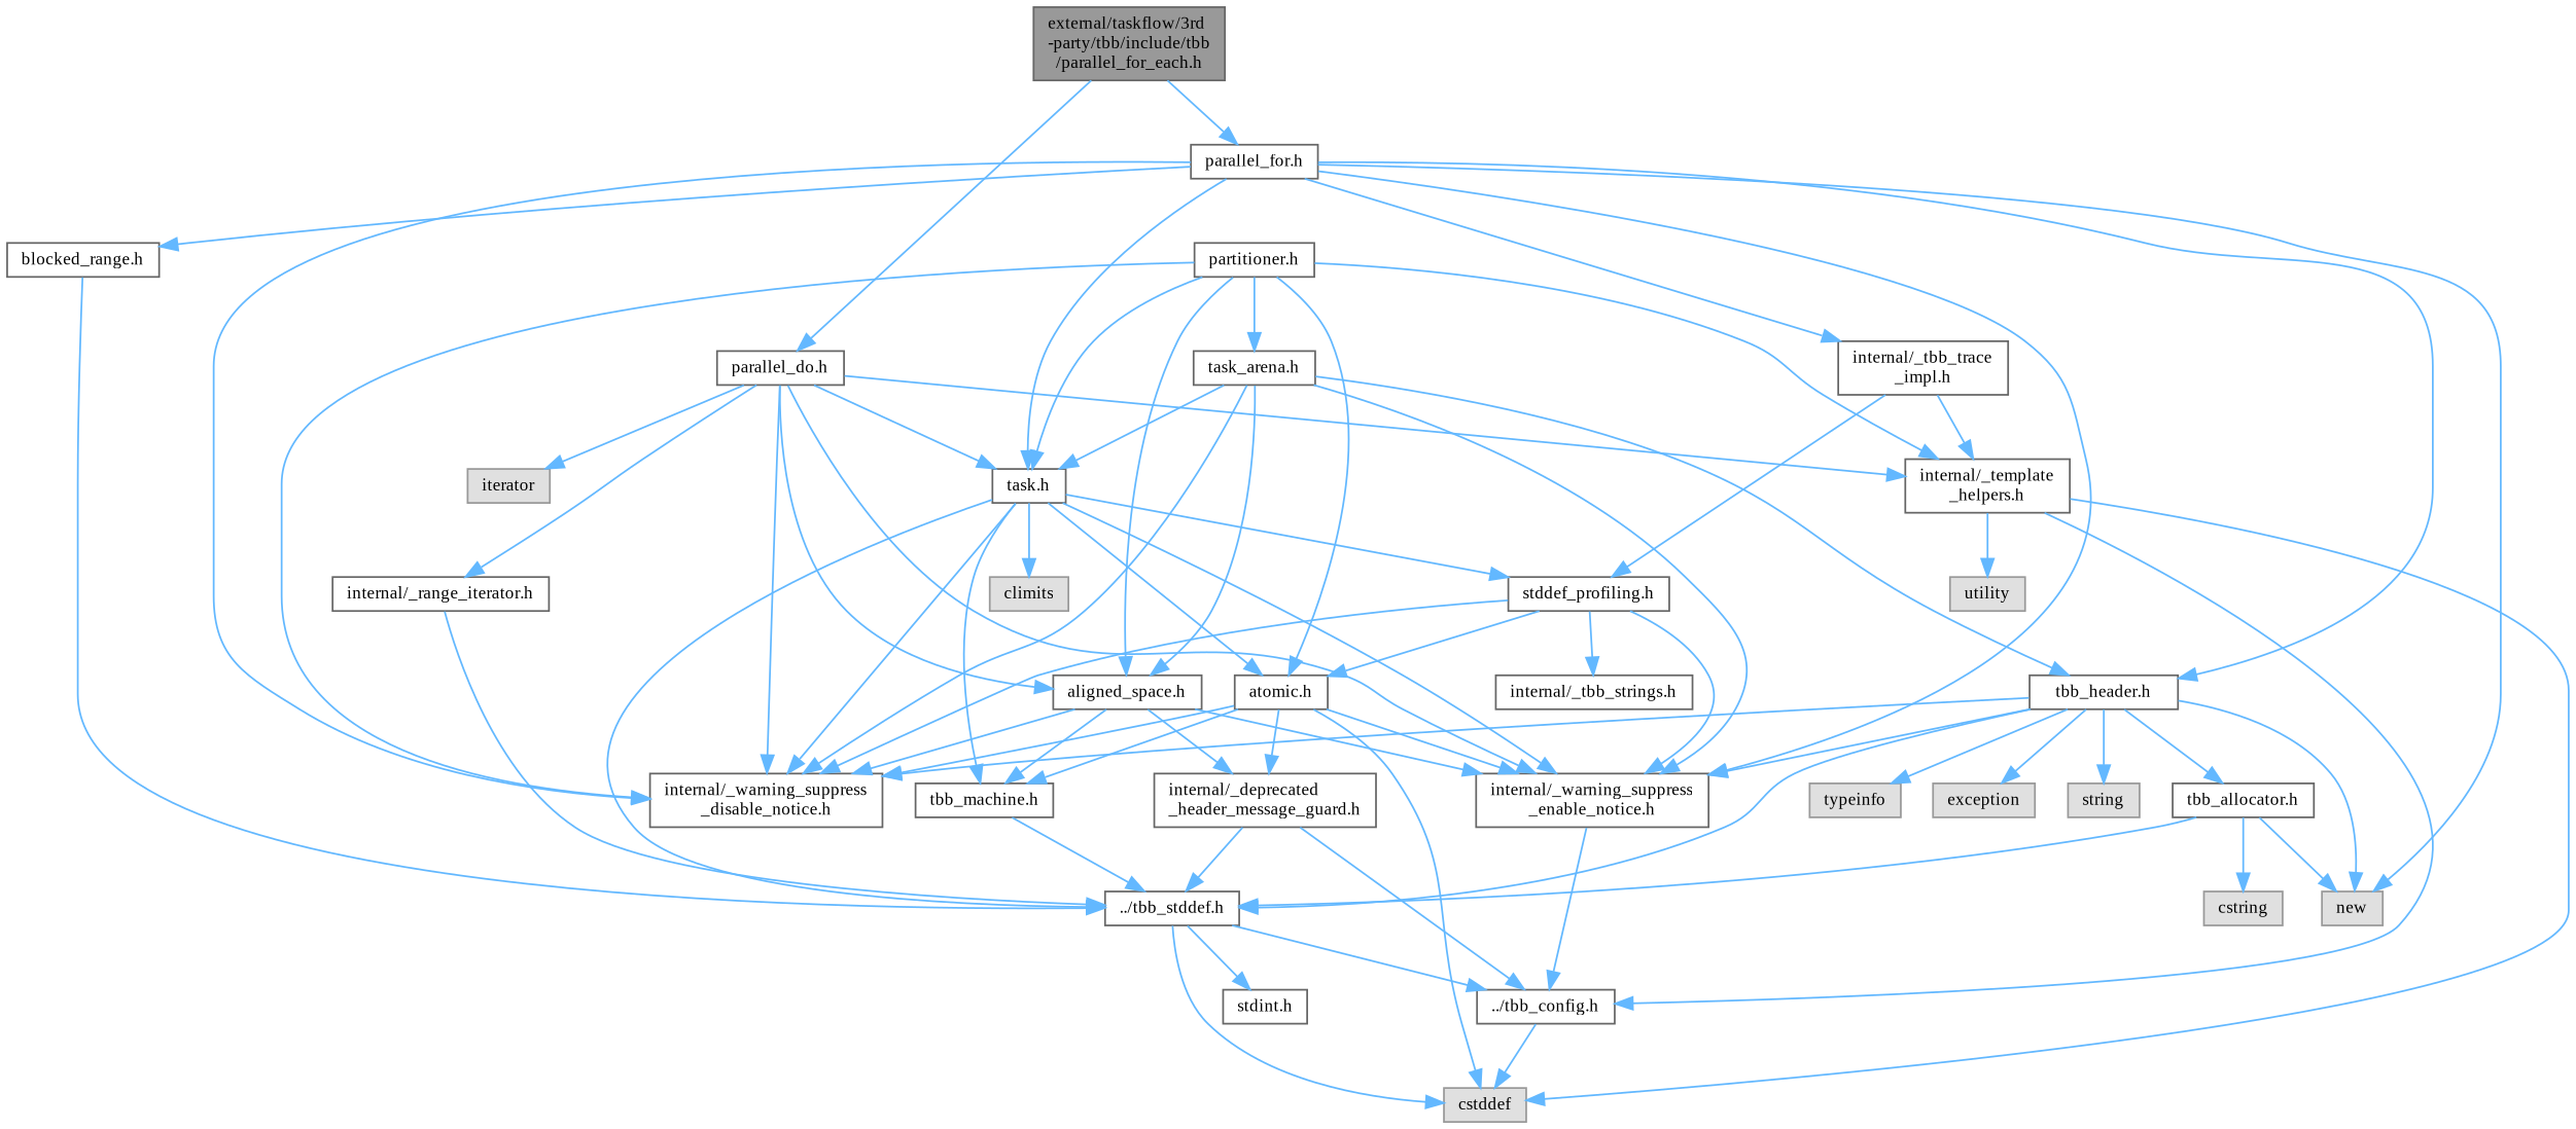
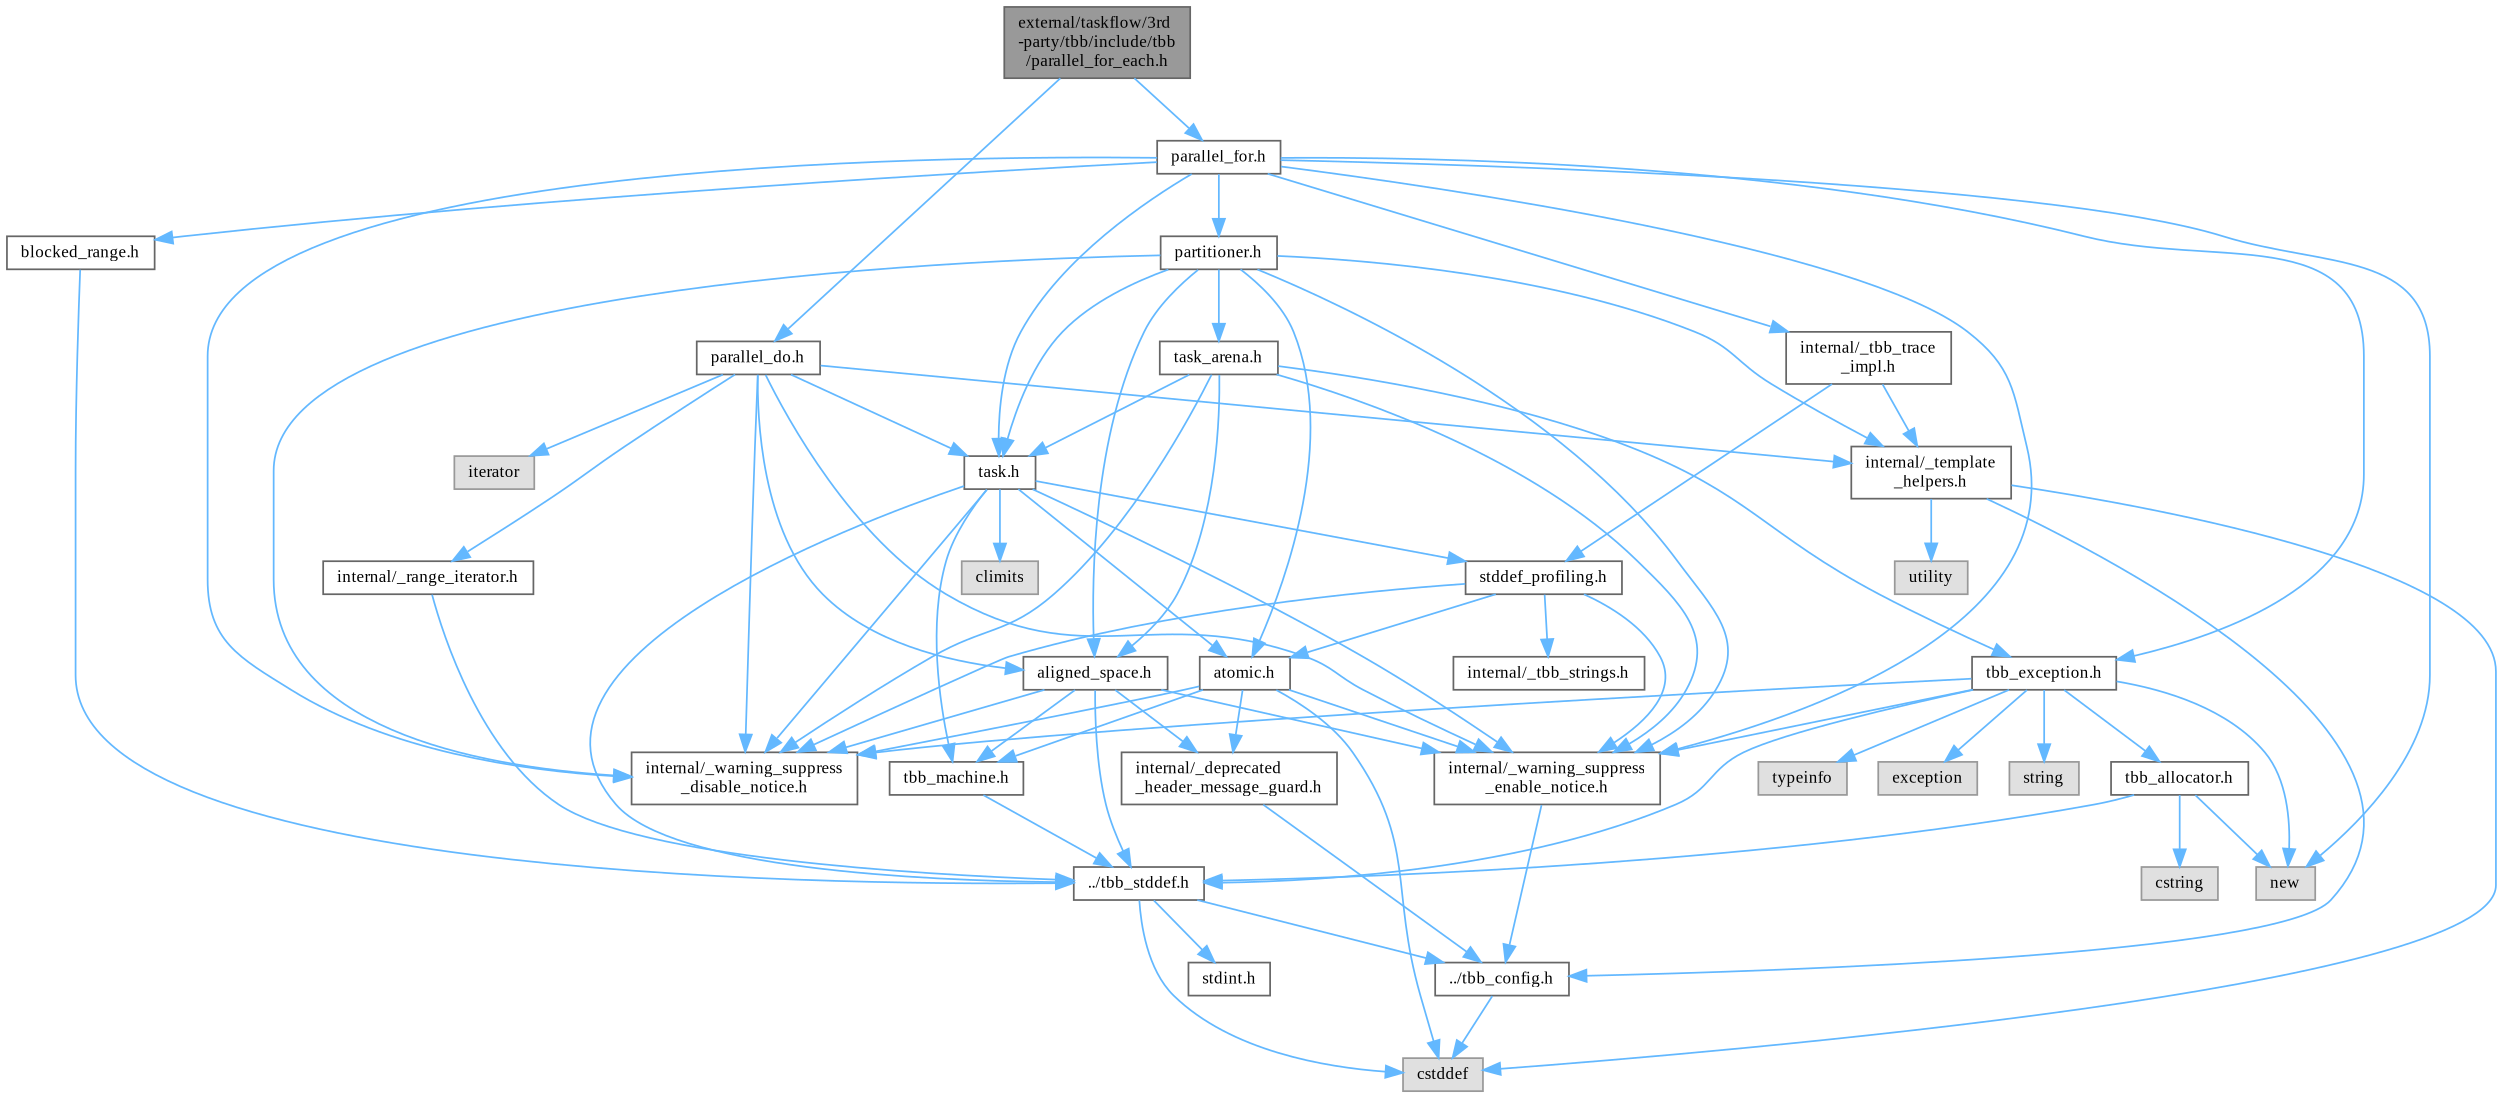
  digraph {
    fontname="Liberation Serif"
    node [color=grey40 fillcolor=white fontname="Liberation Serif" fontsize=10 shape=box style=filled]
    edge [color=steelblue1 fontname="Liberation Serif" fontsize=10 labelfontname=Helvetica labelfontsize=10 style=solid]
    n1 [color=gray40 fillcolor=grey60 fontcolor=black height=0.2 label="external/taskflow/3rd\l-party/tbb/include/tbb\l/parallel_for_each.h" width=0.4]
    n2 [height=0.2 label="parallel_do.h" width=0.4]
    n3 [height=0.2 label="parallel_for.h" width=0.4]
    n4 [height=0.2 label="internal/_warning_suppress\l_enable_notice.h" width=0.4]
    n5 [height=0.2 label="internal/_range_iterator.h" width=0.4]
    n6 [height=0.2 label="internal/_template\l_helpers.h" width=0.4]
    n7 [height=0.2 label="task.h" width=0.4]
    n8 [height=0.2 label="internal/_warning_suppress\l_disable_notice.h" width=0.4]
    n9 [height=0.2 label="aligned_space.h" width=0.4]
    n10 [color=grey60 fillcolor="#E0E0E0" height=0.2 label=iterator width=0.4]
    n11 [color=grey60 fillcolor="#E0E0E0" height=0.2 label=new width=0.4]
    n12 [height=0.2 label="partitioner.h" width=0.4]
-   n13 [height=0.2 label="tbb_header.h" width=0.4]
+   n13 [height=0.2 label="tbb_exception.h" width=0.4]
    n14 [height=0.2 label="blocked_range.h" width=0.4]
    n15 [height=0.2 label="internal/_tbb_trace\l_impl.h" width=0.4]
    n16 [height=0.2 label="../tbb_config.h" width=0.4]
    n17 [height=0.2 label="../tbb_stddef.h" width=0.4]
    n18 [color=grey60 fillcolor="#E0E0E0" height=0.2 label=cstddef width=0.4]
    n19 [color=grey60 fillcolor="#E0E0E0" height=0.2 label=utility width=0.4]
    n20 [height=0.2 label="tbb_machine.h" width=0.4]
    n21 [height=0.2 label="stddef_profiling.h" width=0.4]
    n22 [color=grey60 fillcolor="#E0E0E0" height=0.2 label=climits width=0.4]
    n23 [height=0.2 label="atomic.h" width=0.4]
    n24 [height=0.2 label="internal/_deprecated\l_header_message_guard.h" width=0.4]
    n25 [height=0.2 label="stdint.h" width=0.4]
    n26 [height=0.2 label="internal/_tbb_strings.h" width=0.4]
    n27 [height=0.2 label="task_arena.h" width=0.4]
    n28 [color=grey60 fillcolor="#E0E0E0" height=0.2 label=exception width=0.4]
    n29 [color=grey60 fillcolor="#E0E0E0" height=0.2 label=string width=0.4]
    n30 [height=0.2 label="tbb_allocator.h" width=0.4]
    n31 [color=grey60 fillcolor="#E0E0E0" height=0.2 label=typeinfo width=0.4]
    n32 [color=grey60 fillcolor="#E0E0E0" height=0.2 label=cstring width=0.4]
    n1 -> n2
    n1 -> n3
    n2 -> n4
    n2 -> n5
    n2 -> n6
    n2 -> n7
    n2 -> n8
    n2 -> n9
    n2 -> n10
    n3 -> n4
    n3 -> n7
    n3 -> n8
    n3 -> n11
+   n3 -> n12
    n3 -> n13
    n3 -> n14
    n3 -> n15
    n4 -> n16
    n5 -> n17
    n6 -> n16
    n6 -> n18
    n6 -> n19
    n7 -> n4
    n7 -> n8
    n7 -> n17
    n7 -> n20
    n7 -> n21
    n7 -> n22
    n7 -> n23
    n9 -> n4
    n9 -> n8
-   n24 -> n17
+   n9 -> n17
    n9 -> n20
    n9 -> n24
+   n12 -> n4
    n12 -> n6
    n12 -> n7
    n12 -> n8
    n12 -> n9
    n12 -> n23
    n12 -> n27
    n13 -> n4
    n13 -> n8
    n13 -> n11
    n13 -> n17
    n13 -> n28
    n13 -> n29
    n13 -> n30
    n13 -> n31
    n14 -> n17
    n15 -> n6
    n15 -> n21
    n16 -> n18
    n17 -> n16
    n17 -> n18
    n17 -> n25
    n20 -> n17
    n21 -> n4
    n21 -> n8
    n21 -> n23
    n21 -> n26
    n23 -> n4
    n23 -> n8
    n23 -> n18
    n23 -> n20
    n23 -> n24
    n24 -> n16
    n27 -> n4
    n27 -> n7
    n27 -> n8
    n27 -> n9
    n27 -> n13
    n30 -> n11
    n30 -> n17
    n30 -> n32
  }
